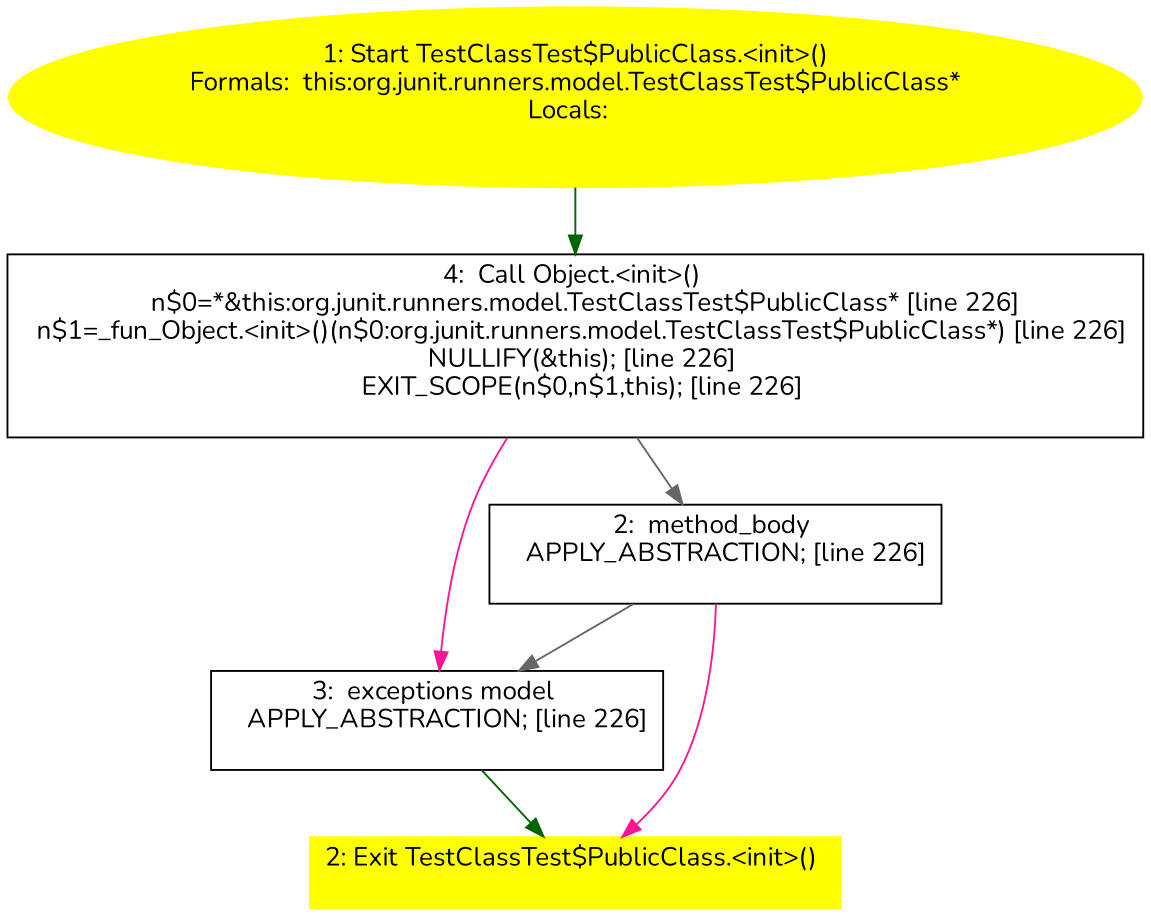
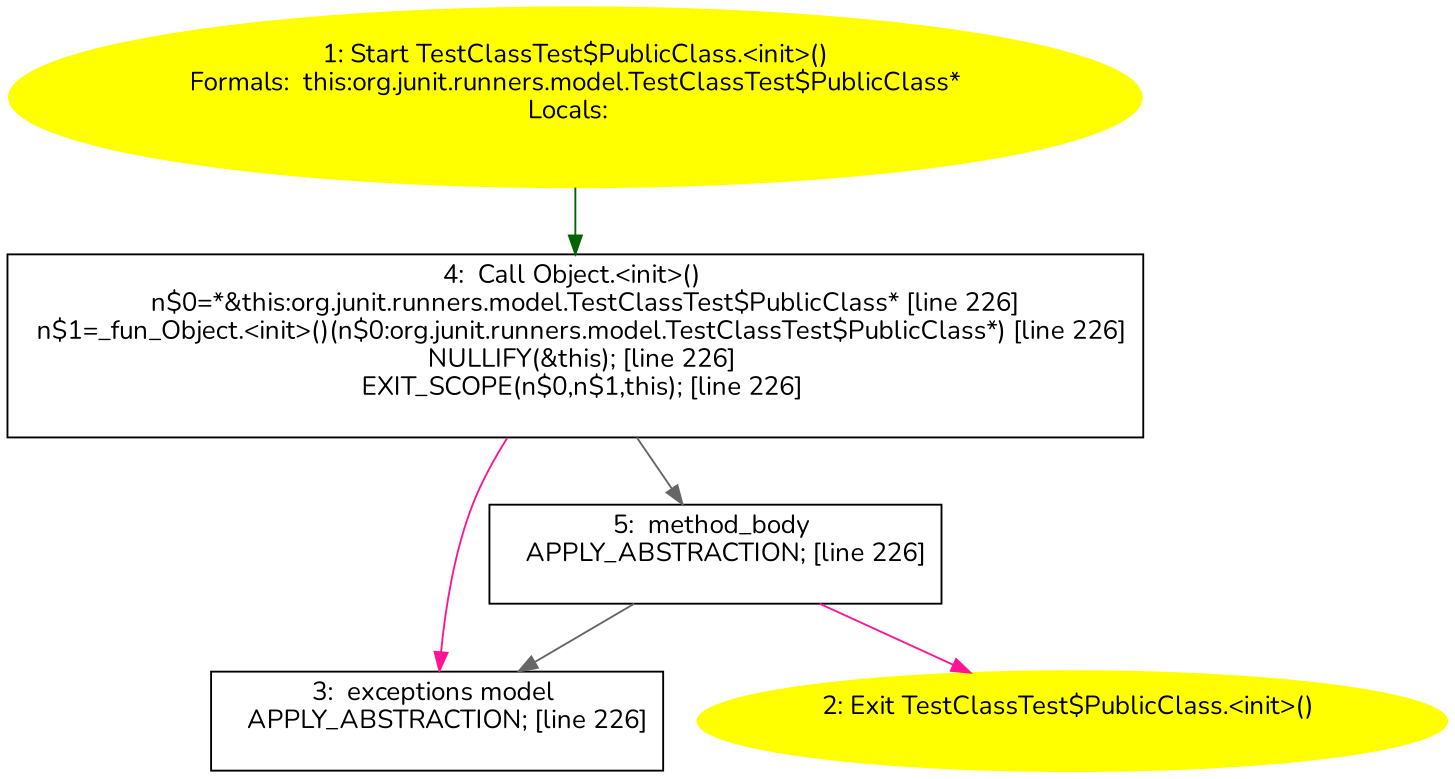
  digraph {
    fontname=Nunito
    node [fontname=Nunito shape=box]
    edge [color=darkgreen fontname=Nunito]
    n1 [color=yellow label="1: Start TestClassTest$PublicClass.<init>()\nFormals:  this:org.junit.runners.model.TestClassTest$PublicClass*\nLocals:  \n  " style=filled shape=""]
    n2 [label="4:  Call Object.<init>() \n   n$0=*&this:org.junit.runners.model.TestClassTest$PublicClass* [line 226]\n  n$1=_fun_Object.<init>()(n$0:org.junit.runners.model.TestClassTest$PublicClass*) [line 226]\n  NULLIFY(&this); [line 226]\n  EXIT_SCOPE(n$0,n$1,this); [line 226]\n "]
    n3 [label="3:  exceptions model \n   APPLY_ABSTRACTION; [line 226]\n "]
-   n4 [label="2:  method_body \n   APPLY_ABSTRACTION; [line 226]\n "]
-   n5 [color=yellow label="2: Exit TestClassTest$PublicClass.<init>() \n  " style=filled]
+   n4 [label="5:  method_body \n   APPLY_ABSTRACTION; [line 226]\n "]
+   n5 [color=yellow label="2: Exit TestClassTest$PublicClass.<init>() \n  " style=filled shape=""]
    n1 -> n2
    n2 -> n3 [color=deeppink]
    n2 -> n4 [color=gray40]
-   n3 -> n5
    n4 -> n3 [color=gray40]
    n4 -> n5 [color=deeppink]
  }
